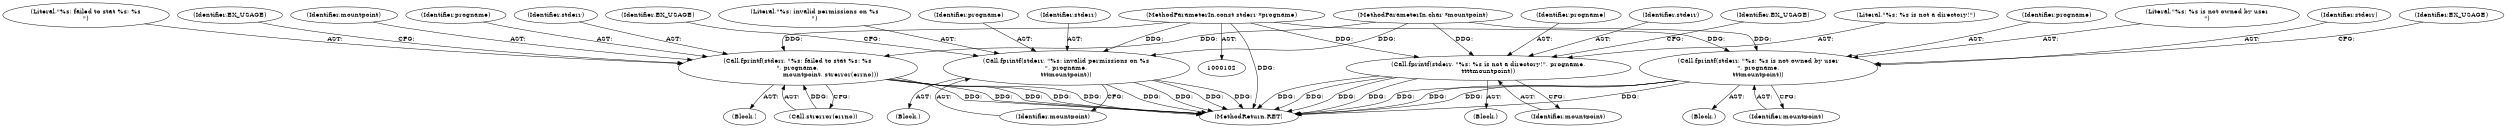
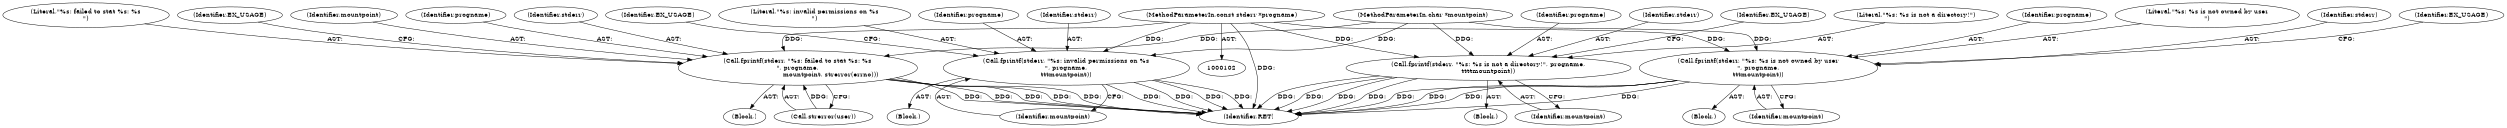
  digraph {
    fontname="DejaVu Serif"
    node [fontname="DejaVu Serif"]
    edge [fontname="DejaVu Serif"]
    n1 [label="(MethodParameterIn,const stderr *progname)"]
    n2 [label="(Call,fprintf(stderr, \"%s: failed to stat %s: %s\n\", progname,\n                                mountpoint, strerror(errno)))"]
    n3 [label="(Call,fprintf(stderr, \"%s: %s is not a directory!\", progname,\n\t\t\t\tmountpoint))"]
    n4 [label="(Call,fprintf(stderr, \"%s: %s is not owned by user\n\", progname,\n\t\t\tmountpoint))"]
    n5 [label="(Call,fprintf(stderr, \"%s: invalid permissions on %s\n\", progname,\n\t\t\tmountpoint))"]
-   n6 [label="(MethodReturn,RET)"]
+   n6 [label="(Identifier,RET)"]
    1000102
    n8 [label="(Block,)"]
-   n9 [label="(Call,strerror(errno))"]
+   n9 [label="(Call,strerror(user))"]
    n10 [label="(Block,)"]
    n11 [label="(Identifier,mountpoint)"]
    n12 [label="(Identifier,mountpoint)"]
    n13 [label="(Block,)"]
    n14 [label="(Block,)"]
    n15 [label="(Identifier,mountpoint)"]
    n16 [label="(Identifier,EX_USAGE)"]
    n17 [label="(Literal,\"%s: failed to stat %s: %s\n\")"]
    n18 [label="(Literal,\"%s: %s is not a directory!\")"]
    n19 [label="(Identifier,progname)"]
    n20 [label="(MethodParameterIn,char *mountpoint)"]
    n21 [label="(Literal,\"%s: %s is not owned by user\n\")"]
    n22 [label="(Identifier,stderr)"]
    n23 [label="(Identifier,EX_USAGE)"]
    n24 [label="(Identifier,progname)"]
    n25 [label="(Identifier,EX_USAGE)"]
    n26 [label="(Identifier,stderr)"]
    n27 [label="(Identifier,mountpoint)"]
    n28 [label="(Literal,\"%s: invalid permissions on %s\n\")"]
    n29 [label="(Identifier,progname)"]
    n30 [label="(Identifier,EX_USAGE)"]
    n31 [label="(Identifier,progname)"]
    n32 [label="(Identifier,stderr)"]
    n33 [label="(Identifier,stderr)"]
    n1 -> n2 [label="DDG: "]
    n1 -> n3 [label="DDG: "]
    n1 -> n4 [label="DDG: "]
    n1 -> n5 [label="DDG: "]
    n1 -> n6 [label="DDG: "]
    n1 -> 1000102 [label="AST: "]
    n2 -> n6 [label="DDG: "]
    n2 -> n6 [label="DDG: "]
    n2 -> n6 [label="DDG: "]
    n2 -> n6 [label="DDG: "]
    n2 -> n6 [label="DDG: "]
    n2 -> n8 [label="AST: "]
    n2 -> n9 [label="CFG: "]
    n3 -> n6 [label="DDG: "]
    n3 -> n6 [label="DDG: "]
    n3 -> n6 [label="DDG: "]
    n3 -> n6 [label="DDG: "]
    n3 -> n10 [label="AST: "]
    n3 -> n11 [label="CFG: "]
    n4 -> n6 [label="DDG: "]
    n4 -> n6 [label="DDG: "]
    n4 -> n6 [label="DDG: "]
    n4 -> n6 [label="DDG: "]
    n4 -> n12 [label="CFG: "]
    n4 -> n13 [label="AST: "]
    n5 -> n6 [label="DDG: "]
    n5 -> n6 [label="DDG: "]
    n5 -> n6 [label="DDG: "]
    n5 -> n6 [label="DDG: "]
    n5 -> n14 [label="AST: "]
    n5 -> n15 [label="CFG: "]
    n9 -> n2 [label="AST: "]
    n9 -> n2 [label="DDG: "]
    n11 -> n3 [label="AST: "]
    n12 -> n4 [label="AST: "]
    n15 -> n5 [label="AST: "]
    n16 -> n4 [label="CFG: "]
    n17 -> n2 [label="AST: "]
    n18 -> n3 [label="AST: "]
    n19 -> n4 [label="AST: "]
    n20 -> n2 [label="DDG: "]
    n20 -> n3 [label="DDG: "]
    n20 -> n4 [label="DDG: "]
    n20 -> n5 [label="DDG: "]
    n21 -> n4 [label="AST: "]
    n22 -> n4 [label="AST: "]
    n23 -> n5 [label="CFG: "]
    n24 -> n3 [label="AST: "]
    n25 -> n2 [label="CFG: "]
    n26 -> n3 [label="AST: "]
    n27 -> n2 [label="AST: "]
    n28 -> n5 [label="AST: "]
    n29 -> n5 [label="AST: "]
    n30 -> n3 [label="CFG: "]
    n31 -> n2 [label="AST: "]
    n32 -> n2 [label="AST: "]
    n33 -> n5 [label="AST: "]
  }
